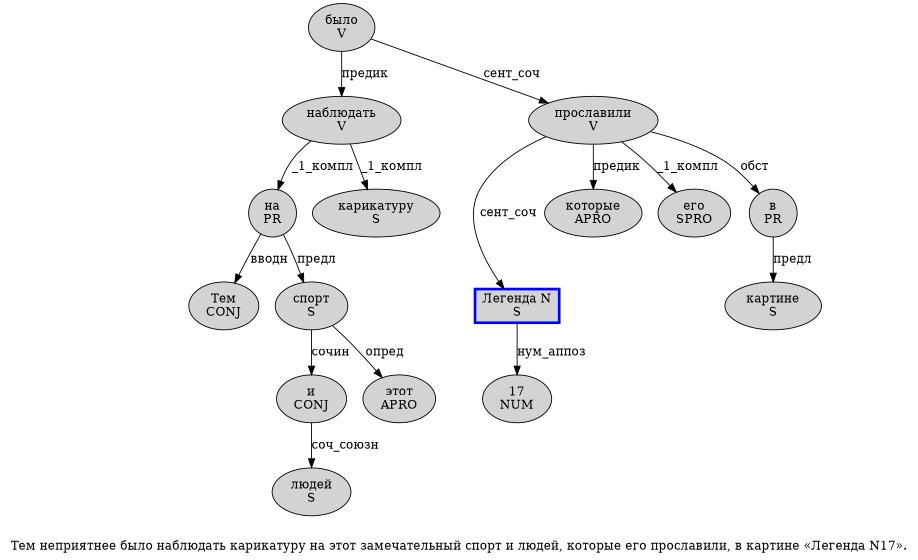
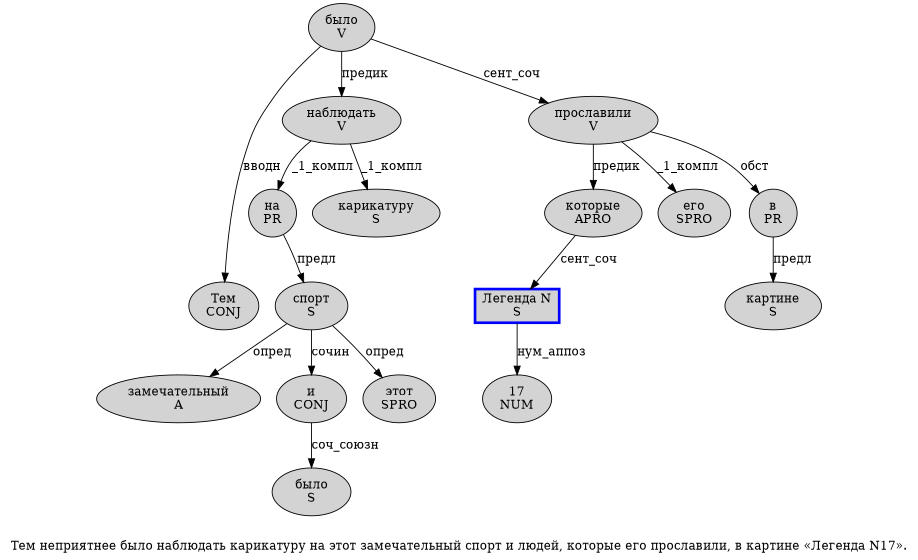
  digraph {
    label="Тем неприятнее было наблюдать карикатуру на этот замечательный спорт и людей, которые его прославили, в картине «Легенда N17»."
    node [fillcolor=lightgray penwidth=1 shape=ellipse style=filled]
    n1 [label="Тем\nCONJ"]
    n2 [label="было\nV"]
    n3 [label="наблюдать\nV"]
    n4 [label="прославили\nV"]
    n5 [label="карикатуру\nS"]
    n6 [label="на\nPR"]
    n7 [label="которые\nAPRO"]
    n8 [label="его\nSPRO"]
    n9 [label="в\nPR"]
    n10 [color=blue label="Легенда N\nS" penwidth=3 shape=box]
    n11 [label="спорт\nS"]
-   n12 [label="этот\nAPRO"]
+   n12 [label="этот\nSPRO"]
+   n13 [label="замечательный\nA"]
    n14 [label="и\nCONJ"]
-   n15 [label="людей\nS"]
+   n15 [label="было\nS"]
    n16 [label="картине\nS"]
    n17 [label="17\nNUM"]
-   n6 -> n1 [label="вводн"]
+   n2 -> n1 [label="вводн"]
    n2 -> n3 [label="предик"]
    n2 -> n4 [label="сент_соч"]
    n3 -> n5 [label="_1_компл"]
    n3 -> n6 [label="_1_компл"]
    n4 -> n7 [label="предик"]
    n4 -> n8 [label="_1_компл"]
    n4 -> n9 [label="обст"]
-   n4 -> n10 [label="сент_соч"]
+   n7 -> n10 [label="сент_соч"]
    n6 -> n11 [label="предл"]
    n9 -> n16 [label="предл"]
    n10 -> n17 [label="нум_аппоз"]
    n11 -> n12 [label="опред"]
+   n11 -> n13 [label="опред"]
    n11 -> n14 [label="сочин"]
    n14 -> n15 [label="соч_союзн"]
  }
